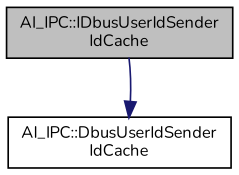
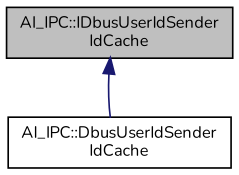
  digraph {
    fontname=Nunito
    node [color=black fontname=Nunito fontsize=10 shape=record style=filled]
    n1 [fillcolor=grey75 fontcolor=black height=0.2 label="AI_IPC::IDbusUserIdSender\lIdCache" width=0.4]
    n2 [fillcolor=white height=0.2 label="AI_IPC::DbusUserIdSender\lIdCache" width=0.4]
-   n2 -> n1 [color=midnightblue dir=back fontname=Nunito fontsize=10 labelfontname=Helvetica labelfontsize=10 style=solid]
+   n1 -> n2 [color=midnightblue dir=back fontname=Nunito fontsize=10 labelfontname=Helvetica labelfontsize=10 style=solid]
  }
